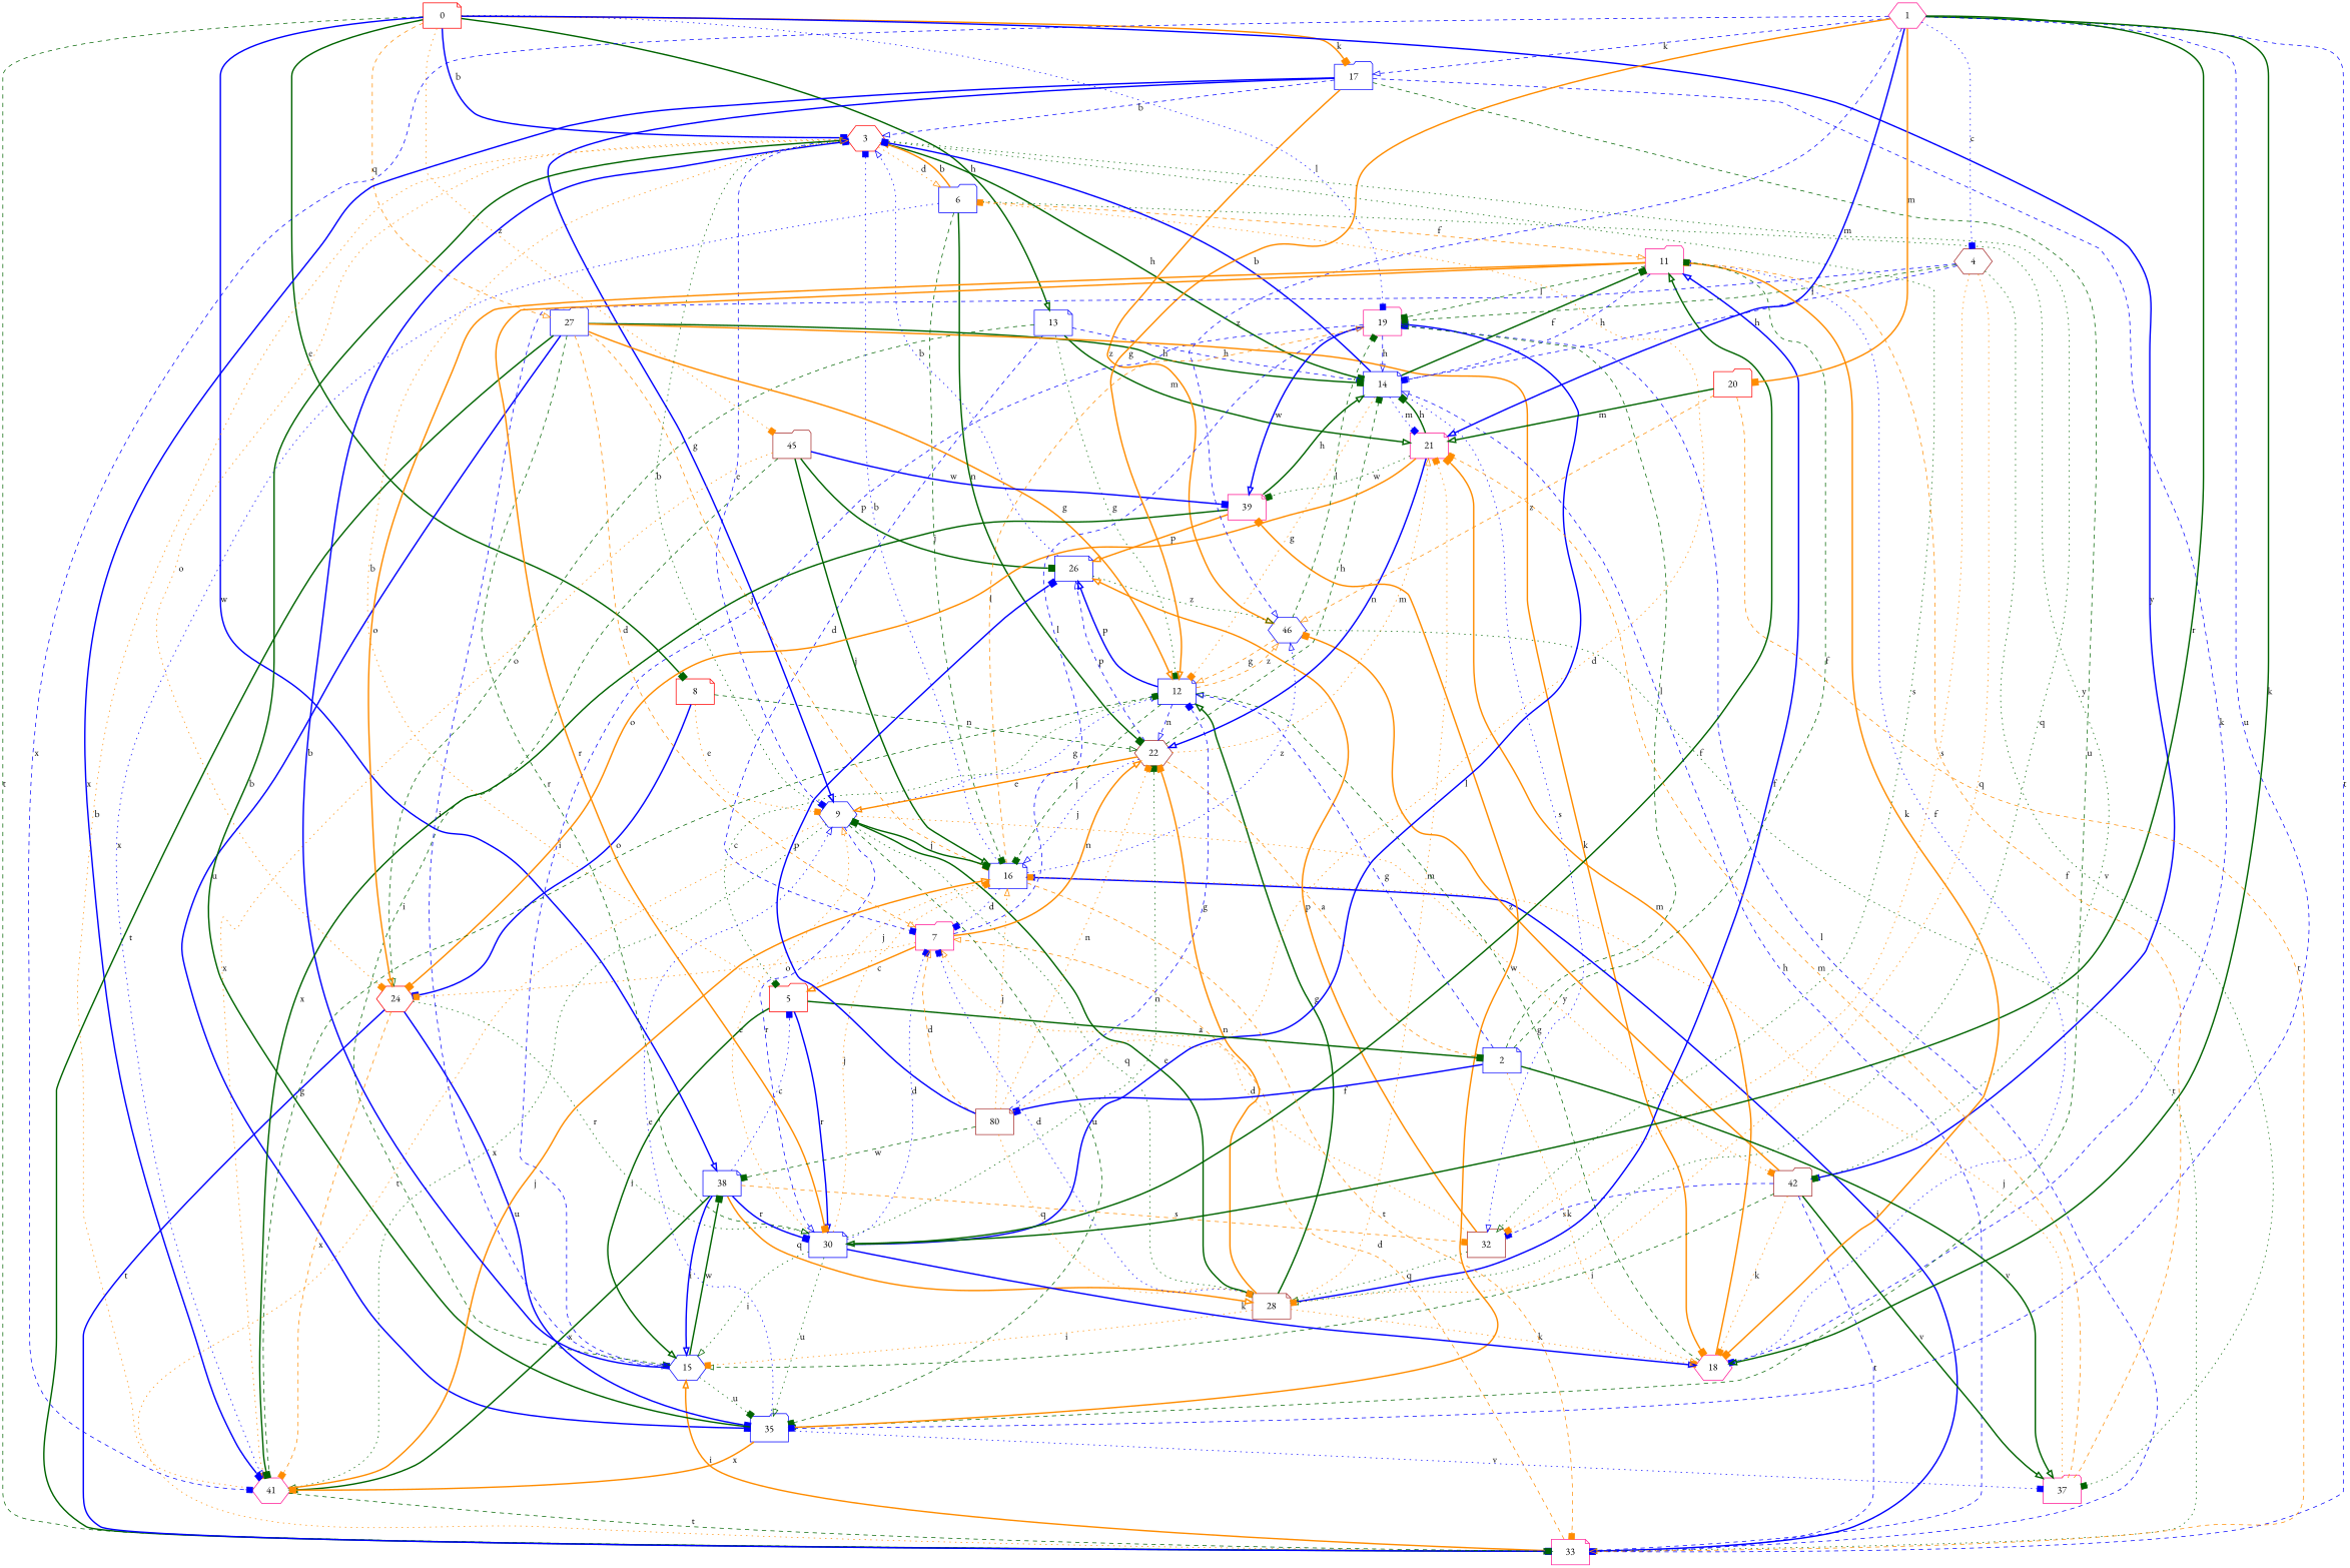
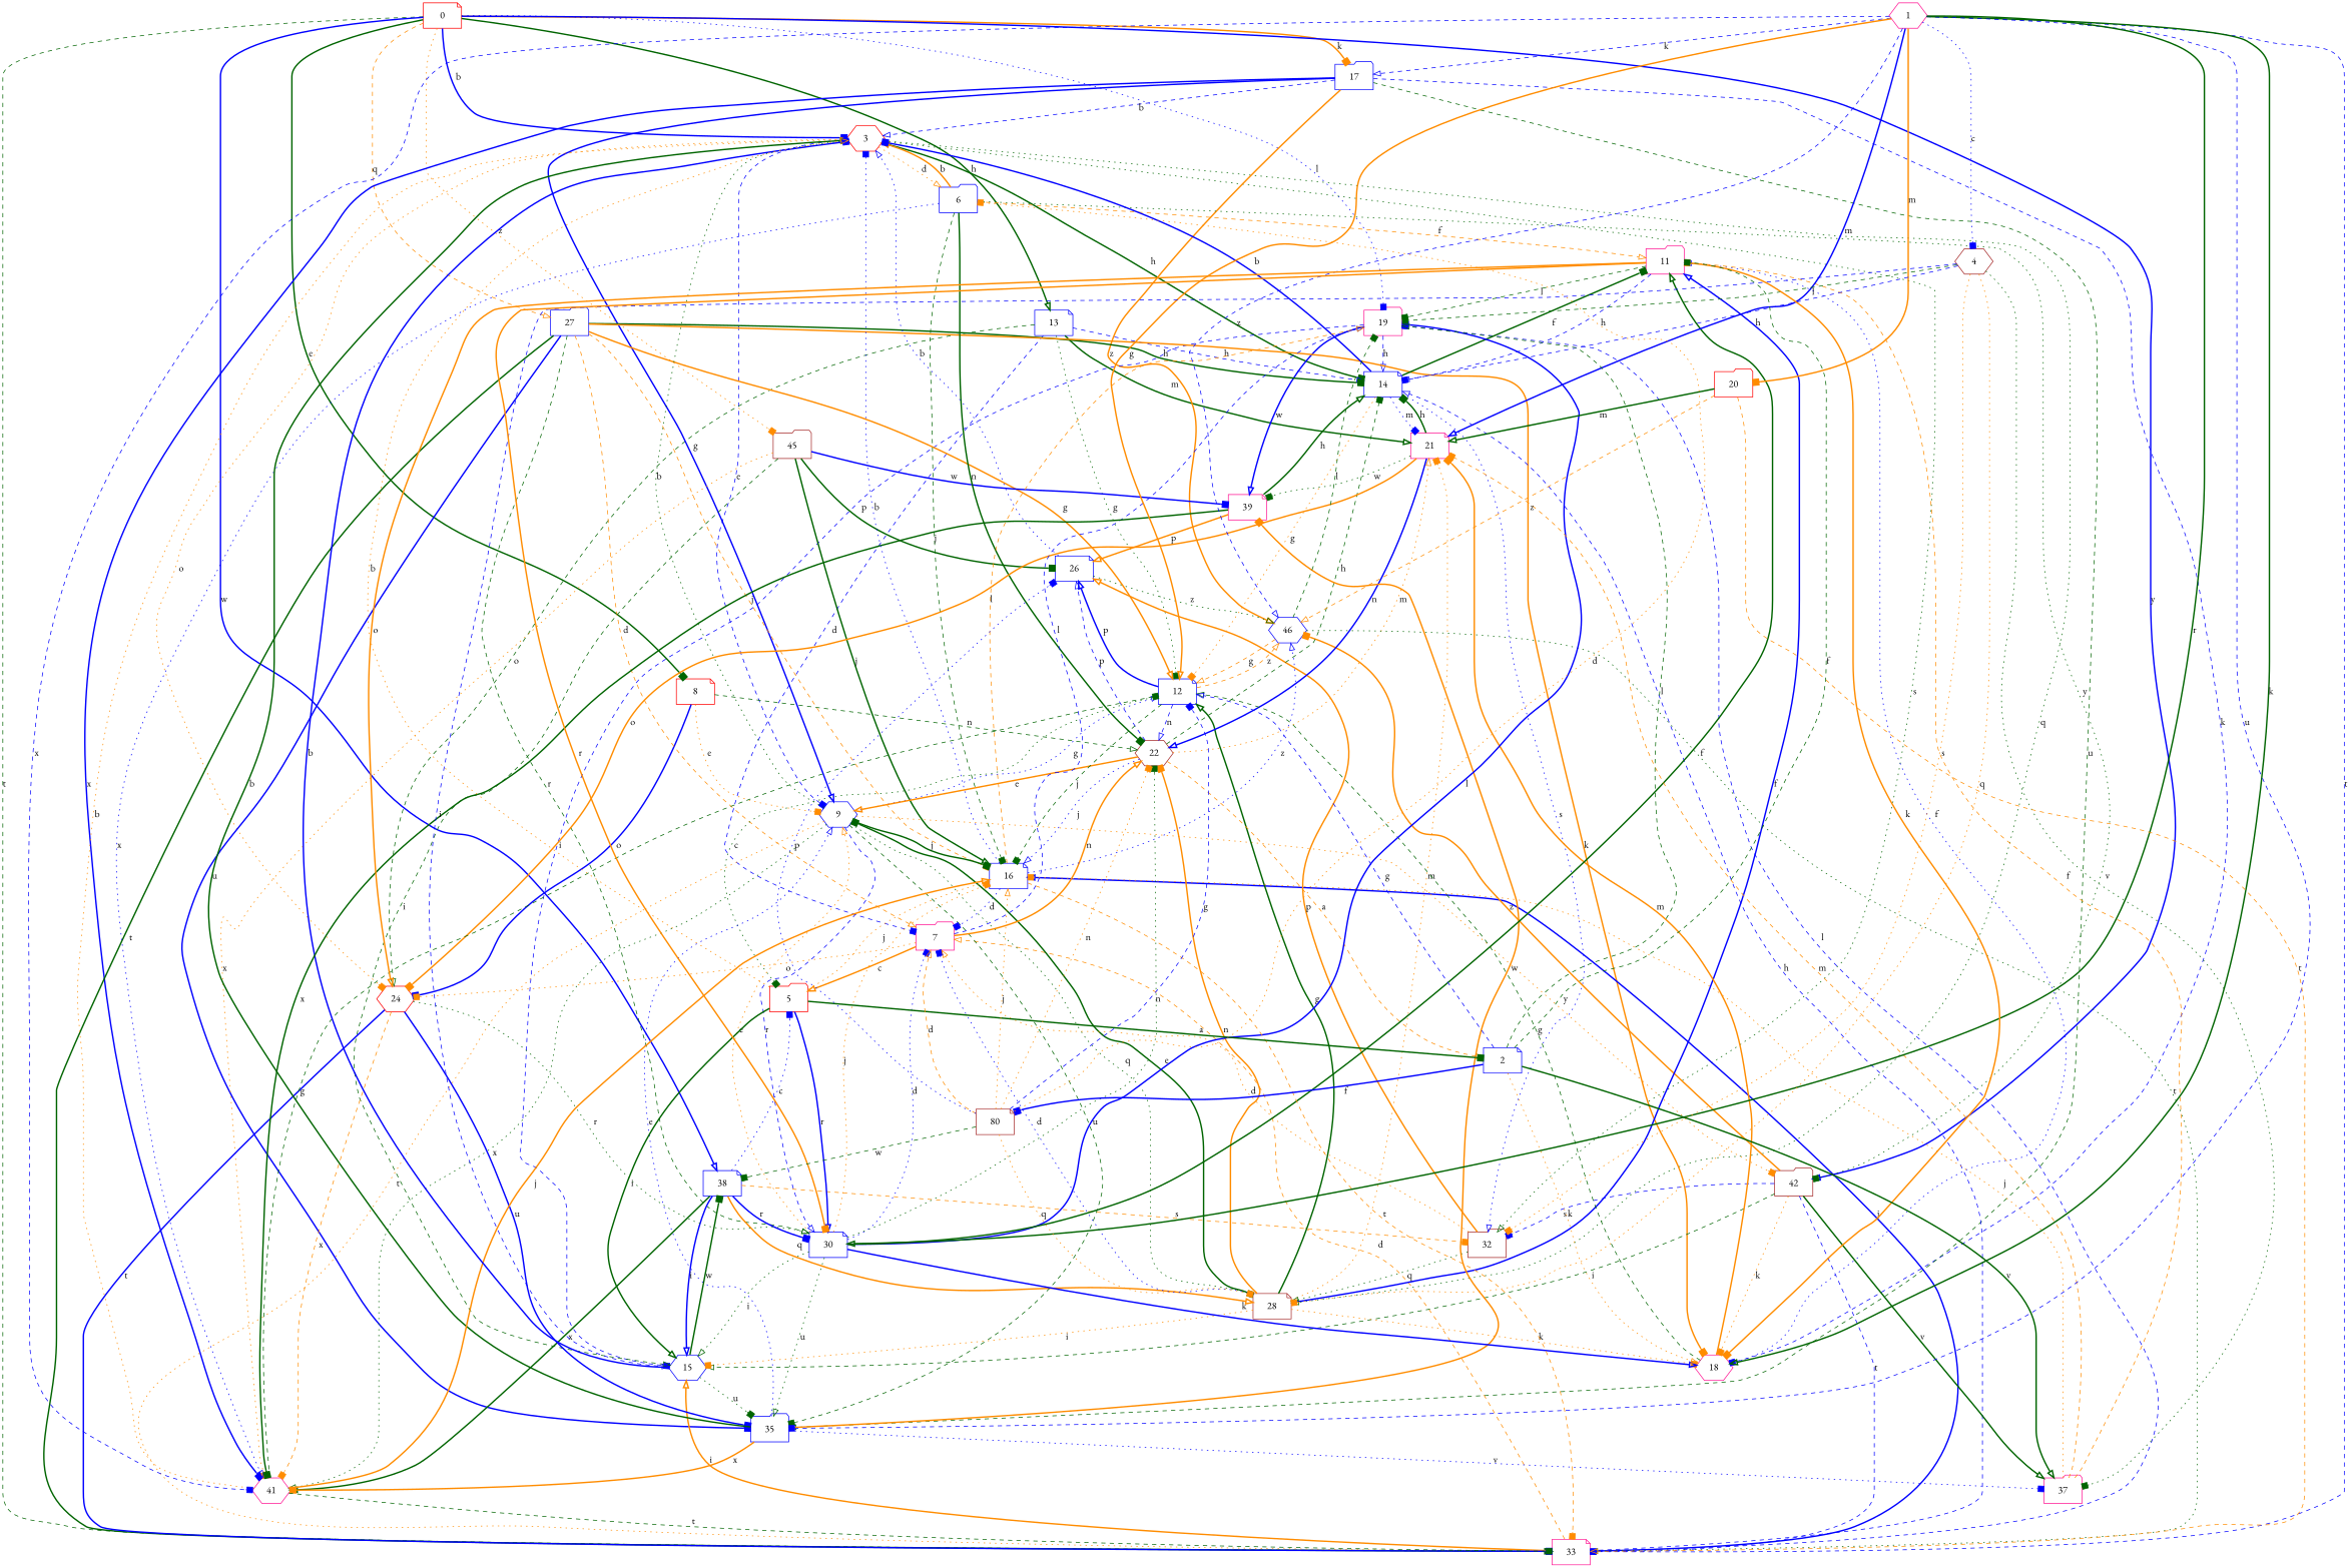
  strict digraph {
    fontname="EB Garamond"
    node [color=blue fontname="EB Garamond" shape=note]
    edge [arrowhead=box color=darkorange fontname="EB Garamond" style=bold]
    0 [color=red]
    3 [color=red shape=hexagon]
    8 [color=red]
    13
    17 [shape=folder]
    19 [color=deeppink shape=folder]
    27 [shape=folder]
    33 [color=deeppink]
    38
    42 [color=brown shape=folder]
    45 [color=brown shape=folder]
    6 [shape=folder]
    9 [shape=hexagon]
    14
    24 [color=red shape=hexagon]
    28 [color=brown]
    32 [color=brown shape=folder]
    22 [color=brown shape=hexagon]
    12
    21 [color=deeppink]
    7 [color=deeppink shape=folder]
    18 [color=deeppink shape=hexagon]
    35 [shape=folder]
    41 [color=deeppink shape=hexagon]
    46 [shape=hexagon]
    15 [shape=hexagon]
    39 [color=deeppink]
    30
    16
    5 [color=red shape=folder]
    37 [color=deeppink shape=folder]
    26
    1 [color=deeppink shape=hexagon]
    4 [color=brown shape=hexagon]
    20 [color=red shape=folder]
    11 [color=deeppink shape=folder]
    2
    n38 [color=brown label=80]
    0 -> 3 [color=blue label=b]
    0 -> 8 [color=darkgreen label=e]
    0 -> 13 [arrowhead=onormal color=darkgreen label=h]
    0 -> 17 [label=k]
    0 -> 19 [color=blue label=l style=dotted]
    0 -> 27 [arrowhead=onormal label=q style=dashed]
    0 -> 33 [arrowhead=onormal color=darkgreen label=t style=dashed]
    0 -> 38 [arrowhead=onormal color=blue label=w]
    0 -> 42 [arrowhead=onormal color=blue label=y]
    0 -> 45 [label=z style=dotted]
    3 -> 6 [arrowhead=onormal label=d style=dotted]
    3 -> 9 [color=blue label=e style=dashed]
    3 -> 14 [color=darkgreen label=h]
    3 -> 24 [label=o style=dotted]
    3 -> 28 [arrowhead=onormal color=darkgreen label=q style=dotted]
    3 -> 32 [arrowhead=onormal color=darkgreen label=s style=dotted]
    8 -> 9 [label=e style=dotted]
    8 -> 24 [color=blue label=o]
    8 -> 22 [arrowhead=onormal color=darkgreen label=n style=dashed]
    13 -> 14 [arrowhead=onormal color=blue label=h style=dashed]
    13 -> 24 [arrowhead=onormal color=darkgreen label=o style=dashed]
    13 -> 12 [color=darkgreen label=g style=dotted]
    13 -> 21 [arrowhead=onormal color=darkgreen label=m]
    13 -> 7 [color=blue label=d style=dashed]
    17 -> 3 [arrowhead=onormal color=blue label=b style=dashed]
    17 -> 9 [arrowhead=onormal color=blue label=g]
    17 -> 18 [color=blue label=k style=dashed]
    17 -> 35 [arrowhead=onormal color=darkgreen label=u style=dashed]
    17 -> 41 [color=blue label=x]
    17 -> 46 [arrowhead=onormal label=z]
    19 -> 14 [arrowhead=onormal color=blue label=h style=dashed]
    19 -> 15 [color=blue label=i style=dashed]
    19 -> 39 [arrowhead=onormal color=blue label=w]
    27 -> 33 [arrowhead=onormal color=darkgreen label=t]
    27 -> 14 [color=darkgreen label=h]
    27 -> 12 [arrowhead=onormal label=g]
    27 -> 7 [arrowhead=onormal label=d style=dashed]
    27 -> 18 [label=k]
    27 -> 35 [color=blue label=u]
    27 -> 30 [arrowhead=onormal color=darkgreen label=r style=dashed]
    27 -> 16 [label=j style=dashed]
    33 -> 19 [color=blue label=l style=dashed]
    33 -> 14 [arrowhead=onormal color=blue label=h style=dashed]
    33 -> 7 [arrowhead=onormal label=d style=dashed]
    33 -> 15 [arrowhead=onormal label=i]
    33 -> 16 [arrowhead=onormal color=blue label=j]
    38 -> 28 [arrowhead=onormal label=q]
    38 -> 32 [label=s style=dashed]
    38 -> 41 [arrowhead=onormal color=darkgreen label=x]
    38 -> 15 [arrowhead=onormal color=blue label=i]
    38 -> 30 [color=blue label=r]
    38 -> 5 [color=blue label=c style=dotted]
    42 -> 33 [color=blue label=t style=dashed]
    42 -> 32 [color=blue label=s style=dashed]
    42 -> 18 [label=k style=dotted]
    42 -> 46 [label=z]
    42 -> 15 [arrowhead=onormal color=darkgreen label=i style=dashed]
    42 -> 37 [arrowhead=onormal color=darkgreen label=v]
    45 -> 41 [label=x style=dotted]
    45 -> 15 [arrowhead=onormal color=darkgreen label=i style=dashed]
    45 -> 39 [color=blue label=w]
    45 -> 16 [arrowhead=onormal color=darkgreen label=j]
    45 -> 26 [color=darkgreen label=p]
    6 -> 3 [arrowhead=onormal label=b]
    6 -> 42 [color=darkgreen label=y style=dotted]
    6 -> 22 [color=darkgreen label=n]
    6 -> 41 [arrowhead=onormal color=blue label=x style=dotted]
    6 -> 16 [color=darkgreen label=j style=dashed]
    6 -> 11 [arrowhead=onormal label=f style=dashed]
    9 -> 3 [arrowhead=onormal color=darkgreen label=b style=dotted]
    9 -> 33 [label=t style=dotted]
    9 -> 42 [label=y style=dotted]
    9 -> 28 [color=darkgreen label=q style=dotted]
    9 -> 12 [arrowhead=onormal color=blue label=g style=dotted]
    9 -> 35 [color=darkgreen label=u style=dashed]
    9 -> 41 [arrowhead=onormal color=darkgreen label=x style=dotted]
    9 -> 30 [arrowhead=onormal color=blue label=r style=dashed]
    9 -> 16 [color=darkgreen label=j]
    14 -> 3 [color=blue label=b]
    14 -> 32 [arrowhead=onormal color=blue label=s style=dotted]
    14 -> 12 [label=g style=dotted]
    14 -> 21 [color=blue label=m style=dotted]
    14 -> 11 [color=darkgreen label=f]
    24 -> 33 [color=blue label=t]
    24 -> 35 [color=blue label=u]
    24 -> 41 [label=x style=dashed]
    24 -> 30 [arrowhead=onormal color=darkgreen label=r style=dotted]
    28 -> 9 [color=darkgreen label=e]
    28 -> 22 [label=n]
    28 -> 12 [arrowhead=onormal color=darkgreen label=g]
    28 -> 21 [label=m style=dotted]
    28 -> 7 [color=blue label=d style=dotted]
    28 -> 18 [label=k style=dotted]
    28 -> 15 [label=i style=dotted]
    28 -> 11 [arrowhead=onormal color=blue label=f]
    32 -> 28 [arrowhead=onormal color=darkgreen label=q style=dotted]
    32 -> 7 [arrowhead=onormal label=d style=dotted]
    32 -> 26 [arrowhead=onormal label=p]
    22 -> 9 [arrowhead=onormal label=e]
    22 -> 14 [color=darkgreen label=h style=dashed]
    22 -> 21 [arrowhead=onormal label=m style=dotted]
    22 -> 16 [arrowhead=onormal color=blue label=j style=dotted]
    22 -> 26 [arrowhead=onormal color=blue label=p style=dashed]
    22 -> 2 [arrowhead=onormal label=a style=dashed]
    12 -> 22 [arrowhead=onormal color=blue label=n style=dashed]
    12 -> 46 [arrowhead=onormal label=z style=dashed]
    12 -> 16 [color=darkgreen label=j style=dashed]
    12 -> 5 [color=darkgreen label=c style=dotted]
    12 -> 26 [arrowhead=onormal color=blue label=p]
    21 -> 14 [color=darkgreen label=h]
    21 -> 24 [label=o]
    21 -> 22 [arrowhead=onormal color=blue label=n]
    21 -> 39 [color=darkgreen label=w style=dotted]
    7 -> 19 [arrowhead=onormal color=blue label=l style=dashed]
    7 -> 24 [label=o style=dotted]
    7 -> 22 [arrowhead=onormal label=n]
    7 -> 5 [arrowhead=onormal label=c]
    18 -> 12 [arrowhead=onormal color=darkgreen label=g style=dashed]
    18 -> 21 [label=m]
    18 -> 11 [arrowhead=onormal color=blue label=f style=dotted]
    35 -> 3 [arrowhead=onormal color=darkgreen label=b]
    35 -> 9 [arrowhead=onormal color=blue label=e style=dotted]
    35 -> 41 [label=x]
    35 -> 39 [label=w]
    35 -> 37 [color=blue label=v style=dotted]
    41 -> 3 [arrowhead=onormal label=b style=dotted]
    41 -> 33 [color=darkgreen label=t style=dashed]
    41 -> 12 [color=darkgreen label=g style=dashed]
    41 -> 16 [arrowhead=onormal label=j]
    46 -> 19 [color=darkgreen label=l style=dashed]
    46 -> 33 [arrowhead=onormal color=darkgreen label=t style=dotted]
    46 -> 12 [arrowhead=onormal label=g style=dashed]
    15 -> 3 [color=blue label=b]
    15 -> 38 [color=darkgreen label=w]
    15 -> 35 [color=darkgreen label=u style=dotted]
    39 -> 14 [arrowhead=onormal color=darkgreen label=h]
    39 -> 41 [color=darkgreen label=x]
    39 -> 26 [arrowhead=onormal label=p]
    30 -> 19 [color=blue label=l]
    30 -> 9 [arrowhead=onormal label=e style=dotted]
    30 -> 22 [color=darkgreen label=n style=dotted]
    30 -> 7 [color=blue label=d style=dotted]
    30 -> 18 [arrowhead=onormal color=blue label=k]
    30 -> 35 [arrowhead=onormal color=darkgreen label=u style=dotted]
    30 -> 15 [arrowhead=onormal color=darkgreen label=i style=dotted]
    30 -> 16 [label=j style=dotted]
    30 -> 11 [arrowhead=onormal color=darkgreen label=f]
    16 -> 3 [color=blue label=b style=dotted]
    16 -> 19 [arrowhead=onormal label=l style=dashed]
    16 -> 33 [label=t style=dashed]
    16 -> 7 [color=blue label=d style=dotted]
    16 -> 46 [arrowhead=onormal color=blue label=z style=dotted]
    5 -> 3 [arrowhead=onormal label=b style=dotted]
    5 -> 15 [arrowhead=onormal color=darkgreen label=i]
    5 -> 30 [arrowhead=onormal color=blue label=r]
    5 -> 16 [arrowhead=onormal label=j style=dotted]
    5 -> 2 [color=darkgreen label=a]
    37 -> 21 [label=m style=dashed]
    37 -> 16 [label=j style=dotted]
    37 -> 11 [label=f style=dashed]
    26 -> 3 [arrowhead=onormal color=blue label=b style=dotted]
    26 -> 46 [arrowhead=onormal color=darkgreen label=z style=dotted]
    1 -> 17 [arrowhead=onormal color=blue label=k style=dashed]
    1 -> 33 [color=blue label=t style=dashed]
    1 -> 12 [arrowhead=onormal label=g]
    1 -> 21 [arrowhead=onormal color=blue label=m]
    1 -> 18 [arrowhead=onormal color=darkgreen label=k]
    1 -> 35 [color=blue label=u style=dashed]
    1 -> 41 [color=blue label=x style=dashed]
    1 -> 46 [arrowhead=onormal color=blue label=z style=dashed]
    1 -> 30 [arrowhead=onormal color=darkgreen label=r]
    1 -> 4 [color=blue label=c style=dotted]
    1 -> 20 [label=m]
    4 -> 19 [color=darkgreen label=l style=dashed]
    4 -> 14 [arrowhead=onormal color=blue label=h style=dashed]
    4 -> 28 [label=q style=dotted]
    4 -> 32 [label=s style=dotted]
    4 -> 15 [arrowhead=onormal color=blue label=i style=dashed]
    4 -> 37 [color=darkgreen label=v style=dotted]
    20 -> 33 [arrowhead=onormal label=t style=dashed]
    20 -> 21 [arrowhead=onormal color=darkgreen label=m]
    20 -> 46 [arrowhead=onormal label=z style=dashed]
    11 -> 19 [color=darkgreen label=l style=dashed]
    11 -> 14 [color=blue label=h style=dashed]
    11 -> 24 [arrowhead=onormal label=o]
    11 -> 18 [label=k]
    11 -> 30 [label=r]
    2 -> 19 [arrowhead=onormal color=darkgreen label=l style=dashed]
    2 -> 12 [arrowhead=onormal color=blue label=g style=dashed]
    2 -> 18 [arrowhead=onormal label=k style=dotted]
    2 -> 37 [arrowhead=onormal color=darkgreen label=v]
    2 -> 11 [color=darkgreen label=f style=dashed]
    2 -> n38 [color=blue label=f]
    n38 -> 38 [color=darkgreen label=w style=dashed]
    n38 -> 6 [label=d style=dotted]
    n38 -> 28 [label=q style=dotted]
    n38 -> 22 [label=n style=dotted]
    n38 -> 12 [color=blue label=g style=dashed]
    n38 -> 7 [arrowhead=onormal label=d style=dashed]
    n38 -> 16 [arrowhead=onormal label=j style=dotted]
-   n38 -> 26 [color=blue label=p]
+   n38 -> 26 [color=blue label=p style=dotted]
  }
